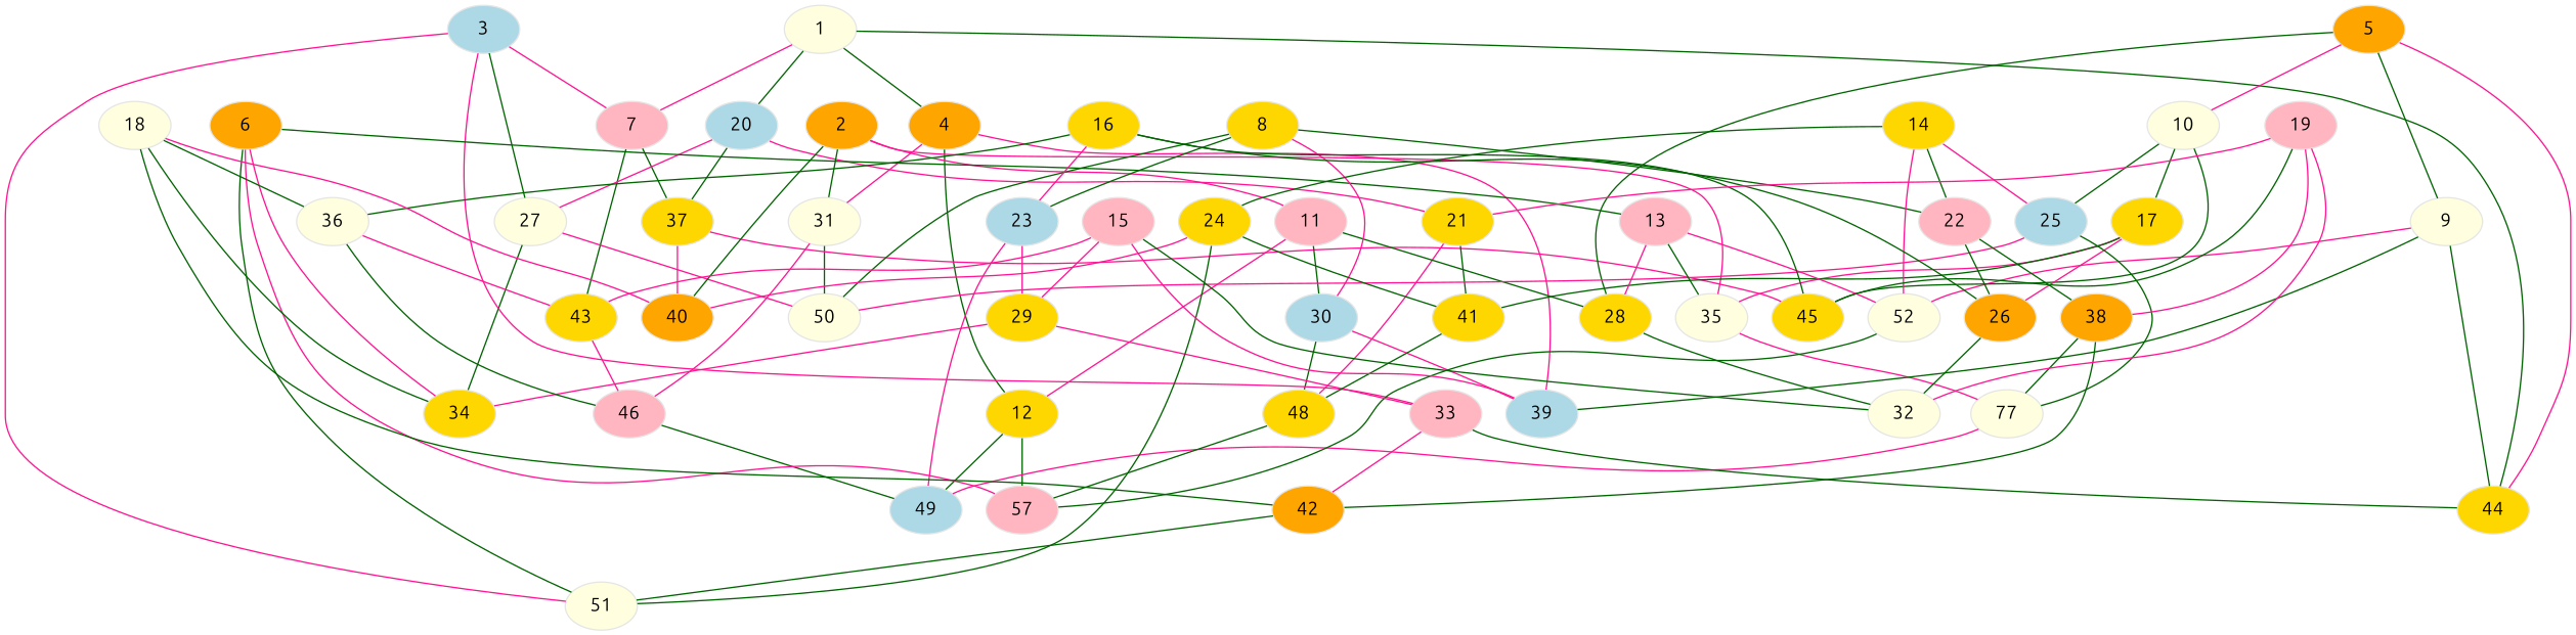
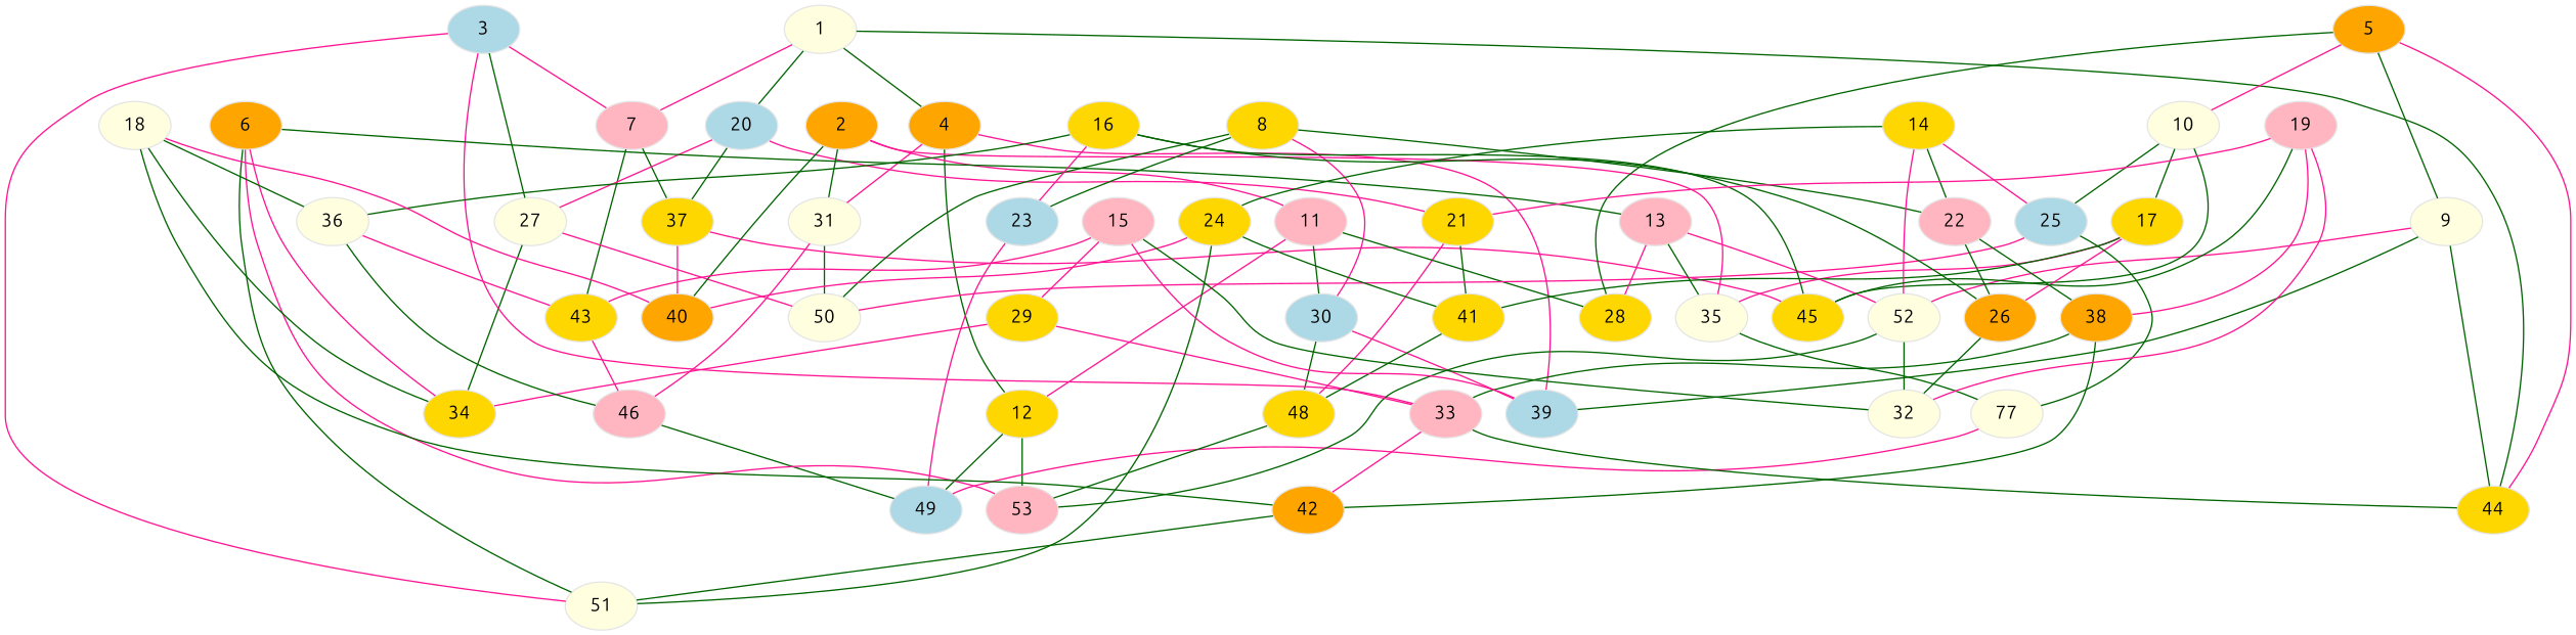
  graph {
    fontname=Ubuntu
    node [color=gray90 fillcolor=gold fontname=Ubuntu style=filled]
    edge [color=darkgreen fontname=Ubuntu]
    1 [fillcolor=lightyellow]
    4 [fillcolor=orange]
    7 [fillcolor=lightpink]
    20 [fillcolor=lightblue]
    44
    31 [fillcolor=lightyellow]
    12
    39 [fillcolor=lightblue]
    37
    43
    27 [fillcolor=lightyellow]
    21
    2 [fillcolor=orange]
    11 [fillcolor=lightpink]
    35 [fillcolor=lightyellow]
    40 [fillcolor=orange]
    28
    30 [fillcolor=lightblue]
    50 [fillcolor=lightyellow]
    46 [fillcolor=lightpink]
    n21 [fillcolor=lightyellow label=77]
    3 [fillcolor=lightblue]
    33 [fillcolor=lightpink]
    51 [fillcolor=lightyellow]
    34
    42 [fillcolor=orange]
-   53 [fillcolor=lightpink label=57]
+   53 [fillcolor=lightpink]
    49 [fillcolor=lightblue]
    5 [fillcolor=orange]
    9 [fillcolor=lightyellow]
    10 [fillcolor=lightyellow]
    52 [fillcolor=lightyellow]
    17
    25 [fillcolor=lightblue]
    45
    32 [fillcolor=lightyellow]
    6 [fillcolor=orange]
    13 [fillcolor=lightpink]
    22 [fillcolor=lightpink]
    8
    23 [fillcolor=lightblue]
    26 [fillcolor=orange]
    38 [fillcolor=orange]
    29
    48
    41
    14
    24
    15 [fillcolor=lightpink]
    16
    36 [fillcolor=lightyellow]
    18 [fillcolor=lightyellow]
    19 [fillcolor=lightpink]
    1 -- 4
    1 -- 7 [color=deeppink]
    1 -- 20
    1 -- 44
    4 -- 31 [color=deeppink]
    4 -- 12
    4 -- 39 [color=deeppink]
    7 -- 37
    7 -- 43
    20 -- 37
    20 -- 27 [color=deeppink]
    20 -- 21 [color=deeppink]
    31 -- 50
    31 -- 46 [color=deeppink]
    12 -- 53
    12 -- 49
    37 -- 40 [color=deeppink]
    37 -- 45 [color=deeppink]
    43 -- 46 [color=deeppink]
    27 -- 50 [color=deeppink]
    27 -- 34
    21 -- 48 [color=deeppink]
    21 -- 41
    2 -- 31
    2 -- 11 [color=deeppink]
    2 -- 35 [color=deeppink]
    2 -- 40
    11 -- 12 [color=deeppink]
    11 -- 28
    11 -- 30
-   35 -- n21 [color=deeppink]
-   28 -- 32
+   35 -- n21
+   52 -- 32
    30 -- 39 [color=deeppink]
    30 -- 48
    46 -- 49
    n21 -- 49 [color=deeppink]
    3 -- 7 [color=deeppink]
    3 -- 27
    3 -- 33 [color=deeppink]
    3 -- 51 [color=deeppink]
    33 -- 44
    33 -- 42 [color=deeppink]
    42 -- 51
    5 -- 44 [color=deeppink]
    5 -- 28
    5 -- 9
    5 -- 10 [color=deeppink]
    9 -- 44
    9 -- 39
    9 -- 52 [color=deeppink]
    10 -- 17
    10 -- 25
    10 -- 45
    52 -- 53
    17 -- 35 [color=deeppink]
    17 -- 26 [color=deeppink]
    17 -- 41
    25 -- 50 [color=deeppink]
    25 -- n21
    6 -- 51
    6 -- 34 [color=deeppink]
    6 -- 53 [color=deeppink]
    6 -- 13
    13 -- 35
    13 -- 28 [color=deeppink]
    13 -- 52 [color=deeppink]
    22 -- 26
    22 -- 38
    8 -- 30 [color=deeppink]
    8 -- 50
    8 -- 22
    8 -- 23
    23 -- 49 [color=deeppink]
-   23 -- 29 [color=deeppink]
    26 -- 32
-   38 -- n21
+   38 -- 33
    38 -- 42
    29 -- 33 [color=deeppink]
    29 -- 34 [color=deeppink]
    48 -- 53
    41 -- 48
    14 -- 52 [color=deeppink]
    14 -- 25 [color=deeppink]
    14 -- 22
    14 -- 24
    24 -- 40 [color=deeppink]
    24 -- 51
    24 -- 41
    15 -- 39 [color=deeppink]
    15 -- 43 [color=deeppink]
    15 -- 32
    15 -- 29 [color=deeppink]
    16 -- 45
    16 -- 23 [color=deeppink]
    16 -- 26
    16 -- 36
    36 -- 43 [color=deeppink]
    36 -- 46
    18 -- 40 [color=deeppink]
    18 -- 34
    18 -- 42
    18 -- 36
    19 -- 21 [color=deeppink]
    19 -- 45
    19 -- 32 [color=deeppink]
    19 -- 38 [color=deeppink]
  }
